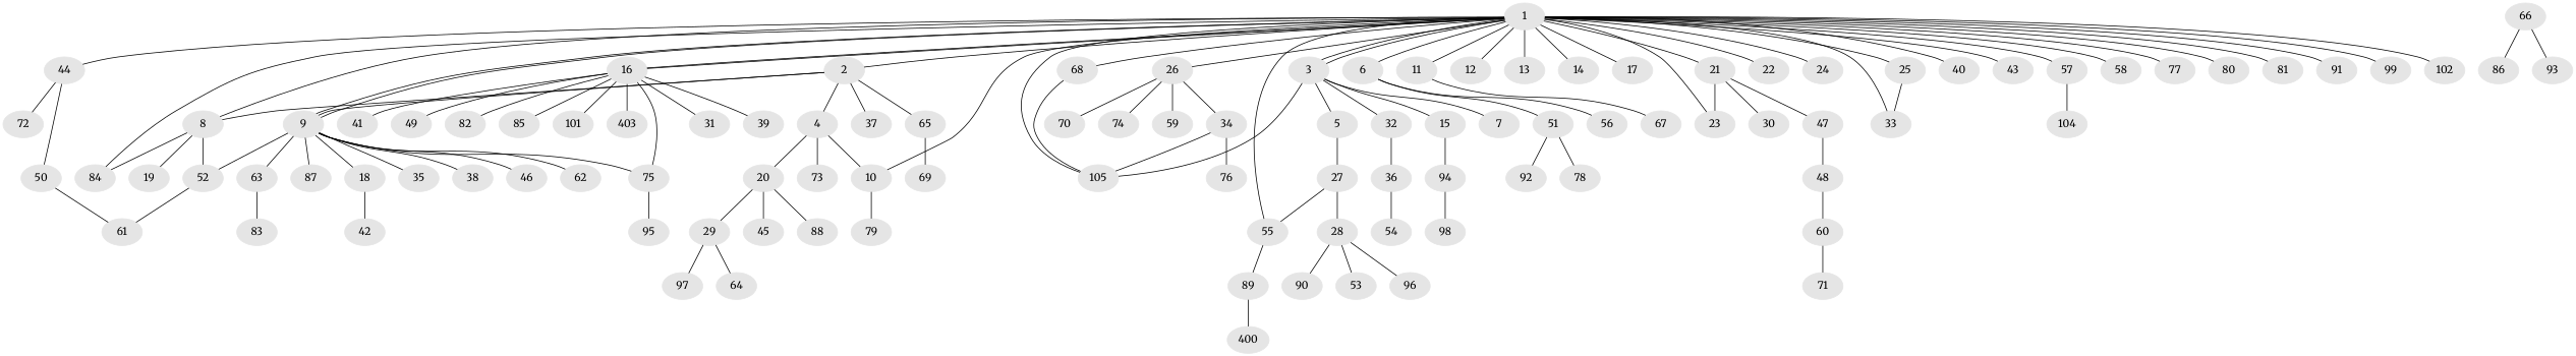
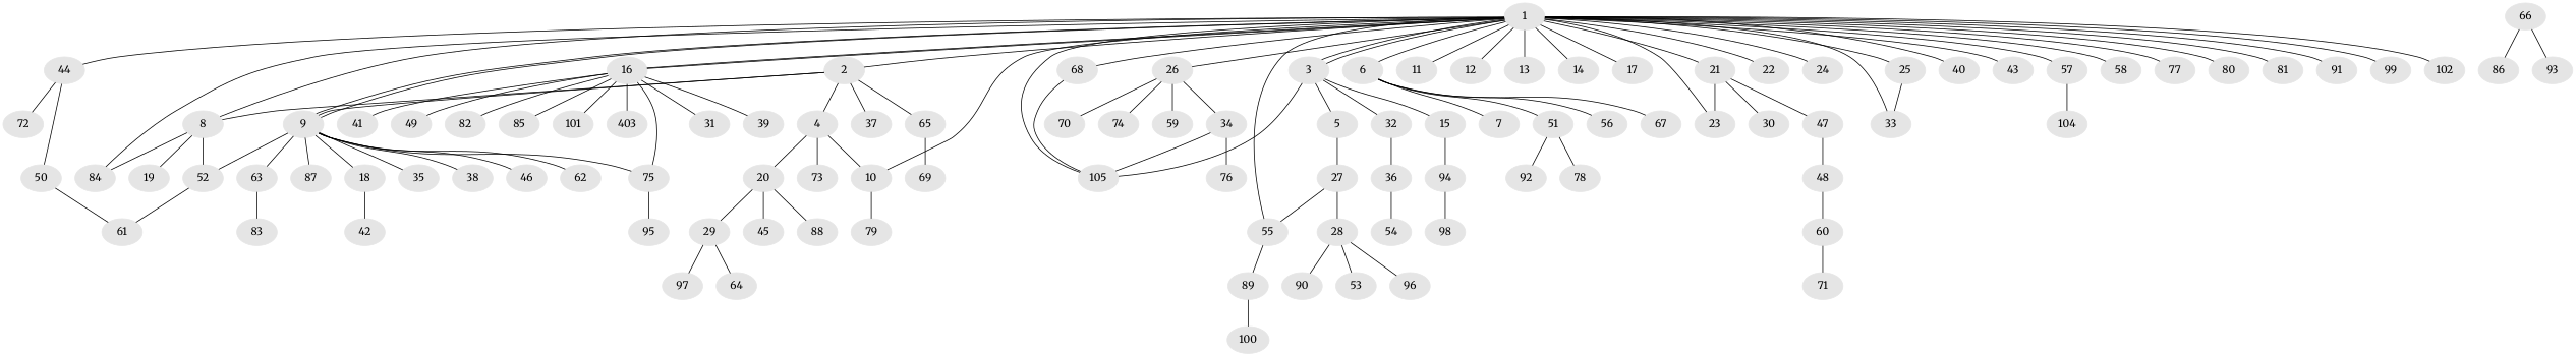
  graph {
    fontname=Merriweather
    node [color=gray90 fontname=Merriweather style=filled]
    edge [fontname=Merriweather]
    1
    2
    3
    6
    8
    9
    10
    11
    12
    13
    14
    16
    17
    21
    22
    23
    24
    25
    26
    33
    40
    43
    44
    55
    57
    58
    68
    77
    80
    81
    84
    91
    99
    102
    105
    4
    37
    65
    5
    7
    15
    32
    51
    56
    67
    19
    52
    18
    35
    38
    46
    62
    63
    75
    87
    79
    31
    39
    41
    49
    82
    85
    101
    n64 [label=403]
    30
    47
    34
    59
    70
    74
    72
    50
    89
    104
    20
    73
    69
    27
    94
    36
    29
    45
    88
    28
    78
    92
    61
    42
    83
    95
    98
    64
    97
    48
    66
    86
    93
    76
    90
    53
    96
    54
    60
    71
-   100 [label=400]
+   100
    1 -- 2
    1 -- 3
    1 -- 3
    1 -- 6
    1 -- 8
    1 -- 9
    1 -- 9
    1 -- 10
    1 -- 11
    1 -- 12
    1 -- 13
    1 -- 14
    1 -- 16
    1 -- 16
    1 -- 17
    1 -- 21
    1 -- 22
    1 -- 23
    1 -- 24
    1 -- 25
    1 -- 26
    1 -- 33
    1 -- 40
    1 -- 43
    1 -- 44
    1 -- 55
    1 -- 57
    1 -- 58
    1 -- 68
    1 -- 77
    1 -- 80
    1 -- 81
    1 -- 84
    1 -- 91
    1 -- 99
    1 -- 102
    1 -- 105
    2 -- 8
    2 -- 9
    2 -- 4
    2 -- 37
    2 -- 65
    3 -- 105
    3 -- 5
-   3 -- 7
+   6 -- 7
    3 -- 15
    3 -- 32
    6 -- 51
    6 -- 56
-   11 -- 67
+   6 -- 67
    8 -- 84
    8 -- 19
    8 -- 52
    9 -- 52
    9 -- 18
    9 -- 35
    9 -- 38
    9 -- 46
    9 -- 62
    9 -- 63
    9 -- 75
    9 -- 87
    10 -- 79
    16 -- 75
    16 -- 31
    16 -- 39
    16 -- 41
    16 -- 49
    16 -- 82
    16 -- 85
    16 -- 101
    16 -- n64
    21 -- 23
    21 -- 30
    21 -- 47
    25 -- 33
    26 -- 34
    26 -- 59
    26 -- 70
    26 -- 74
    44 -- 72
    44 -- 50
    55 -- 89
    57 -- 104
    68 -- 105
    4 -- 10
    4 -- 20
    4 -- 73
    65 -- 69
    5 -- 27
    15 -- 94
    32 -- 36
    51 -- 78
    51 -- 92
    52 -- 61
    18 -- 42
    63 -- 83
    75 -- 95
    47 -- 48
    34 -- 105
    34 -- 76
    50 -- 61
    89 -- 100
    20 -- 29
    20 -- 45
    20 -- 88
    27 -- 55
    27 -- 28
    94 -- 98
    36 -- 54
    29 -- 64
    29 -- 97
    28 -- 90
    28 -- 53
    28 -- 96
    48 -- 60
    66 -- 86
    66 -- 93
    60 -- 71
  }
